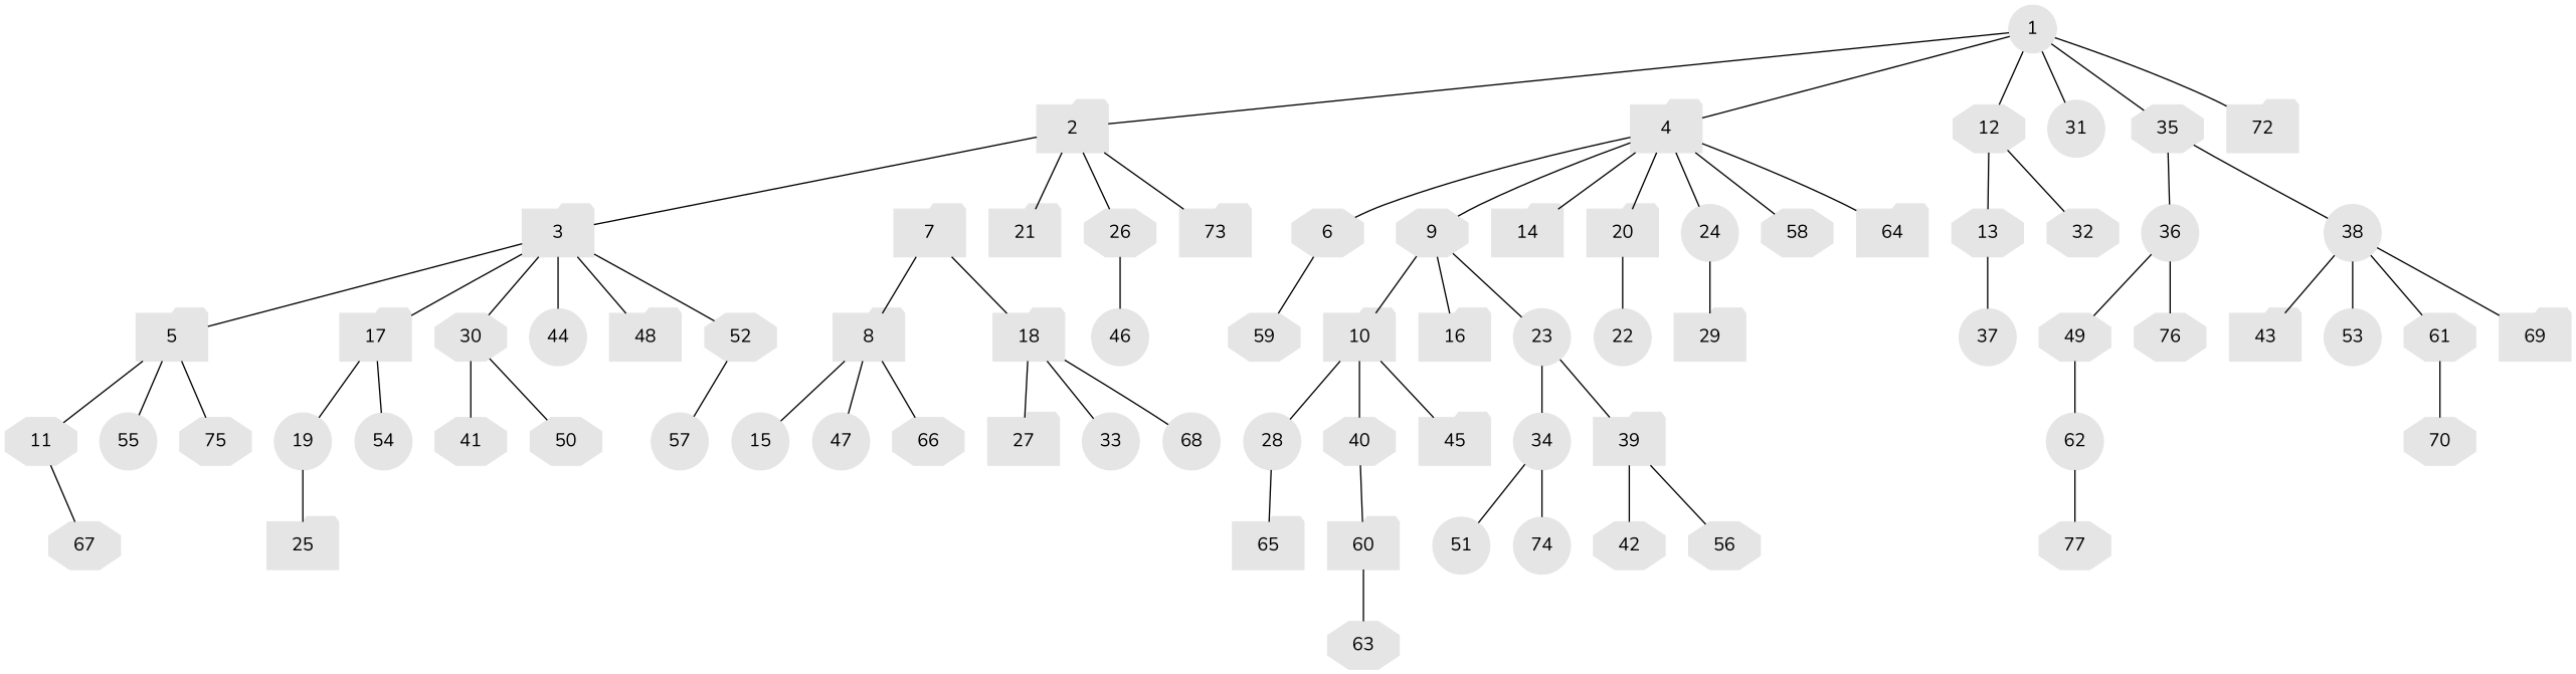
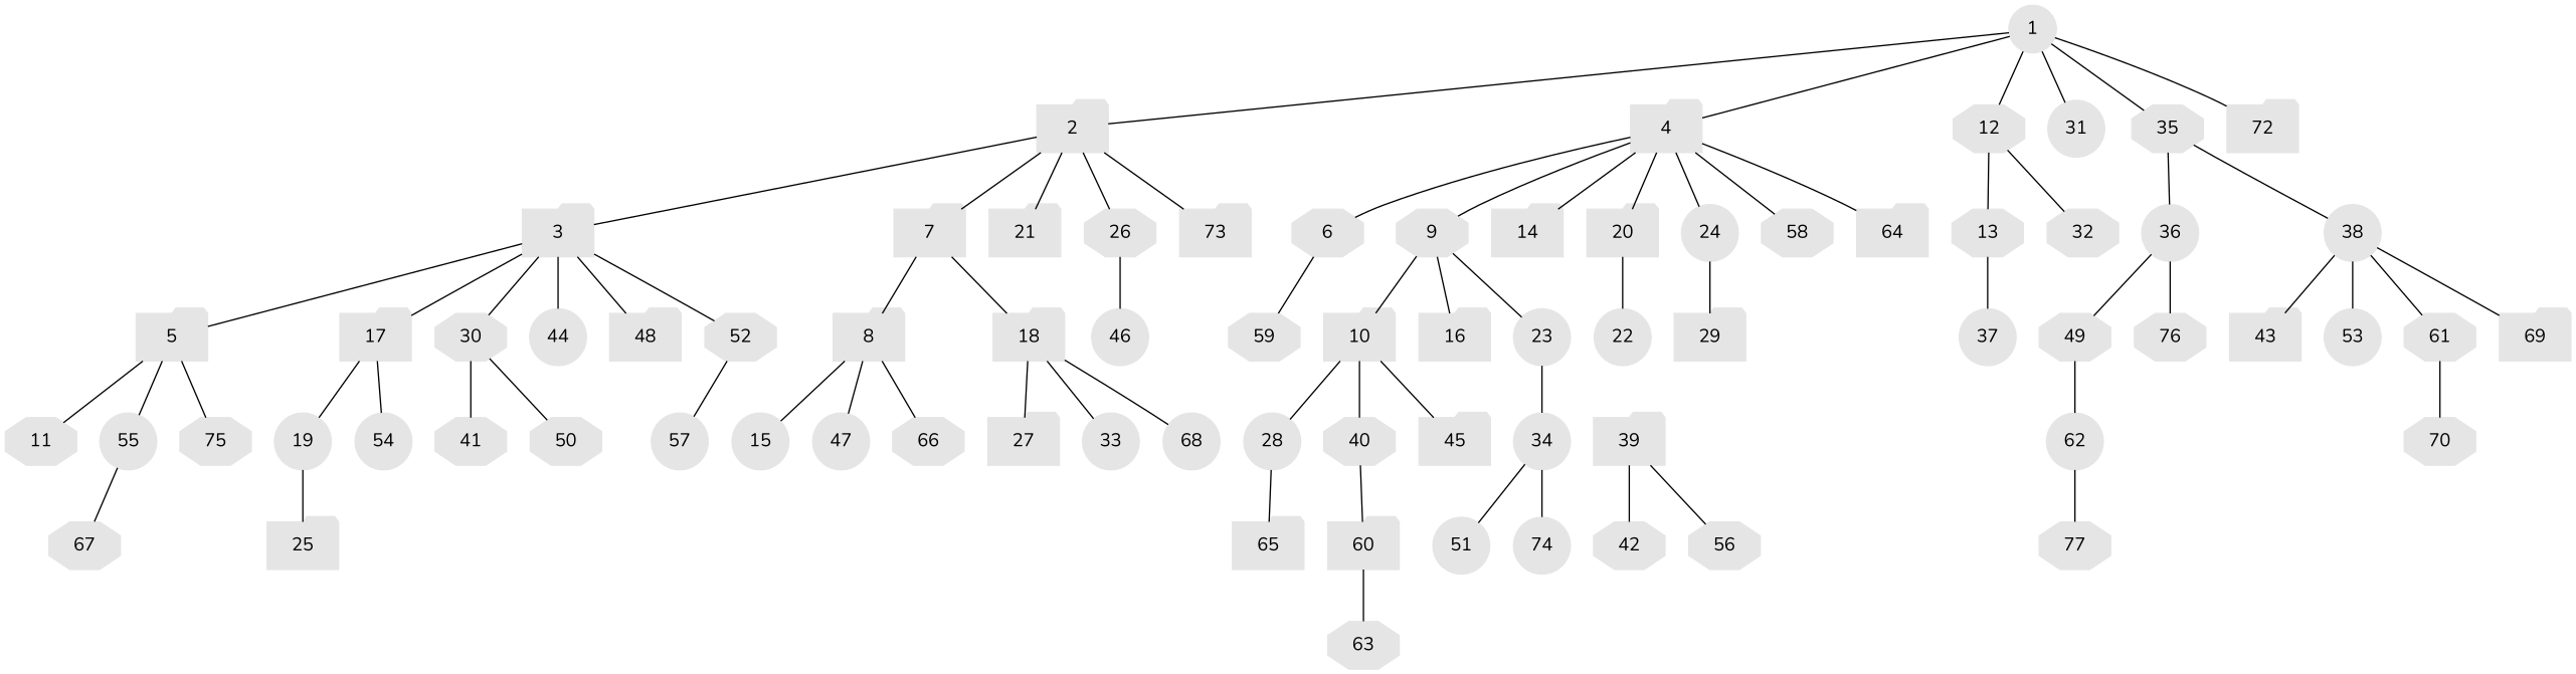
  graph {
    fontname=Nunito
    node [color=gray90 fontname=Nunito shape=folder style=filled]
    edge [fontname=Nunito]
    1 [shape=circle]
    2
    4
    12 [shape=octagon]
    31 [shape=circle]
    35 [shape=octagon]
    72
    3
    7
    21
    26 [shape=octagon]
    73
    6 [shape=octagon]
    9 [shape=octagon]
    14
    20
    24 [shape=circle]
    58 [shape=octagon]
    64
    13 [shape=octagon]
    32 [shape=octagon]
    36 [shape=circle]
    38 [shape=circle]
    5
    17
    30 [shape=octagon]
    44 [shape=circle]
    48
    52 [shape=octagon]
    8
    18
    46 [shape=circle]
    11 [shape=octagon]
    55 [shape=circle]
    75 [shape=octagon]
    19 [shape=circle]
    54 [shape=circle]
    41 [shape=octagon]
    50 [shape=octagon]
    57 [shape=circle]
    59 [shape=octagon]
    10
    16
    23 [shape=circle]
    22 [shape=circle]
    29
    67 [shape=octagon]
    15 [shape=circle]
    47 [shape=circle]
    66 [shape=octagon]
    27
    33 [shape=circle]
    68 [shape=circle]
    28 [shape=circle]
    40 [shape=octagon]
    45
    34 [shape=circle]
    39
    65
    60
    37 [shape=circle]
    25
    51 [shape=circle]
    74 [shape=circle]
    42 [shape=octagon]
    56 [shape=octagon]
    49 [shape=octagon]
    76 [shape=octagon]
    43
    53 [shape=circle]
    61 [shape=octagon]
    69
    62 [shape=circle]
    70 [shape=octagon]
    63 [shape=octagon]
    n76 [label=77 shape=octagon]
    1 -- 2
    1 -- 4
    1 -- 12
    1 -- 31
    1 -- 35
    1 -- 72
    2 -- 3
+   2 -- 7
    2 -- 21
    2 -- 26
    2 -- 73
    4 -- 6
    4 -- 9
    4 -- 14
    4 -- 20
    4 -- 24
    4 -- 58
    4 -- 64
    12 -- 13
    12 -- 32
    35 -- 36
    35 -- 38
    3 -- 5
    3 -- 17
    3 -- 30
    3 -- 44
    3 -- 48
    3 -- 52
    7 -- 8
    7 -- 18
    26 -- 46
    6 -- 59
    9 -- 10
    9 -- 16
    9 -- 23
    20 -- 22
    24 -- 29
    13 -- 37
    36 -- 49
    36 -- 76
    38 -- 43
    38 -- 53
    38 -- 61
    38 -- 69
    5 -- 11
    5 -- 55
    5 -- 75
    17 -- 19
    17 -- 54
    30 -- 41
    30 -- 50
    52 -- 57
    8 -- 15
    8 -- 47
    8 -- 66
    18 -- 27
    18 -- 33
    18 -- 68
-   11 -- 67
+   55 -- 67
    19 -- 25
    10 -- 28
    10 -- 40
    10 -- 45
    23 -- 34
-   23 -- 39
    28 -- 65
    40 -- 60
    34 -- 51
    34 -- 74
    39 -- 42
    39 -- 56
    60 -- 63
    49 -- 62
    61 -- 70
    62 -- n76
  }
